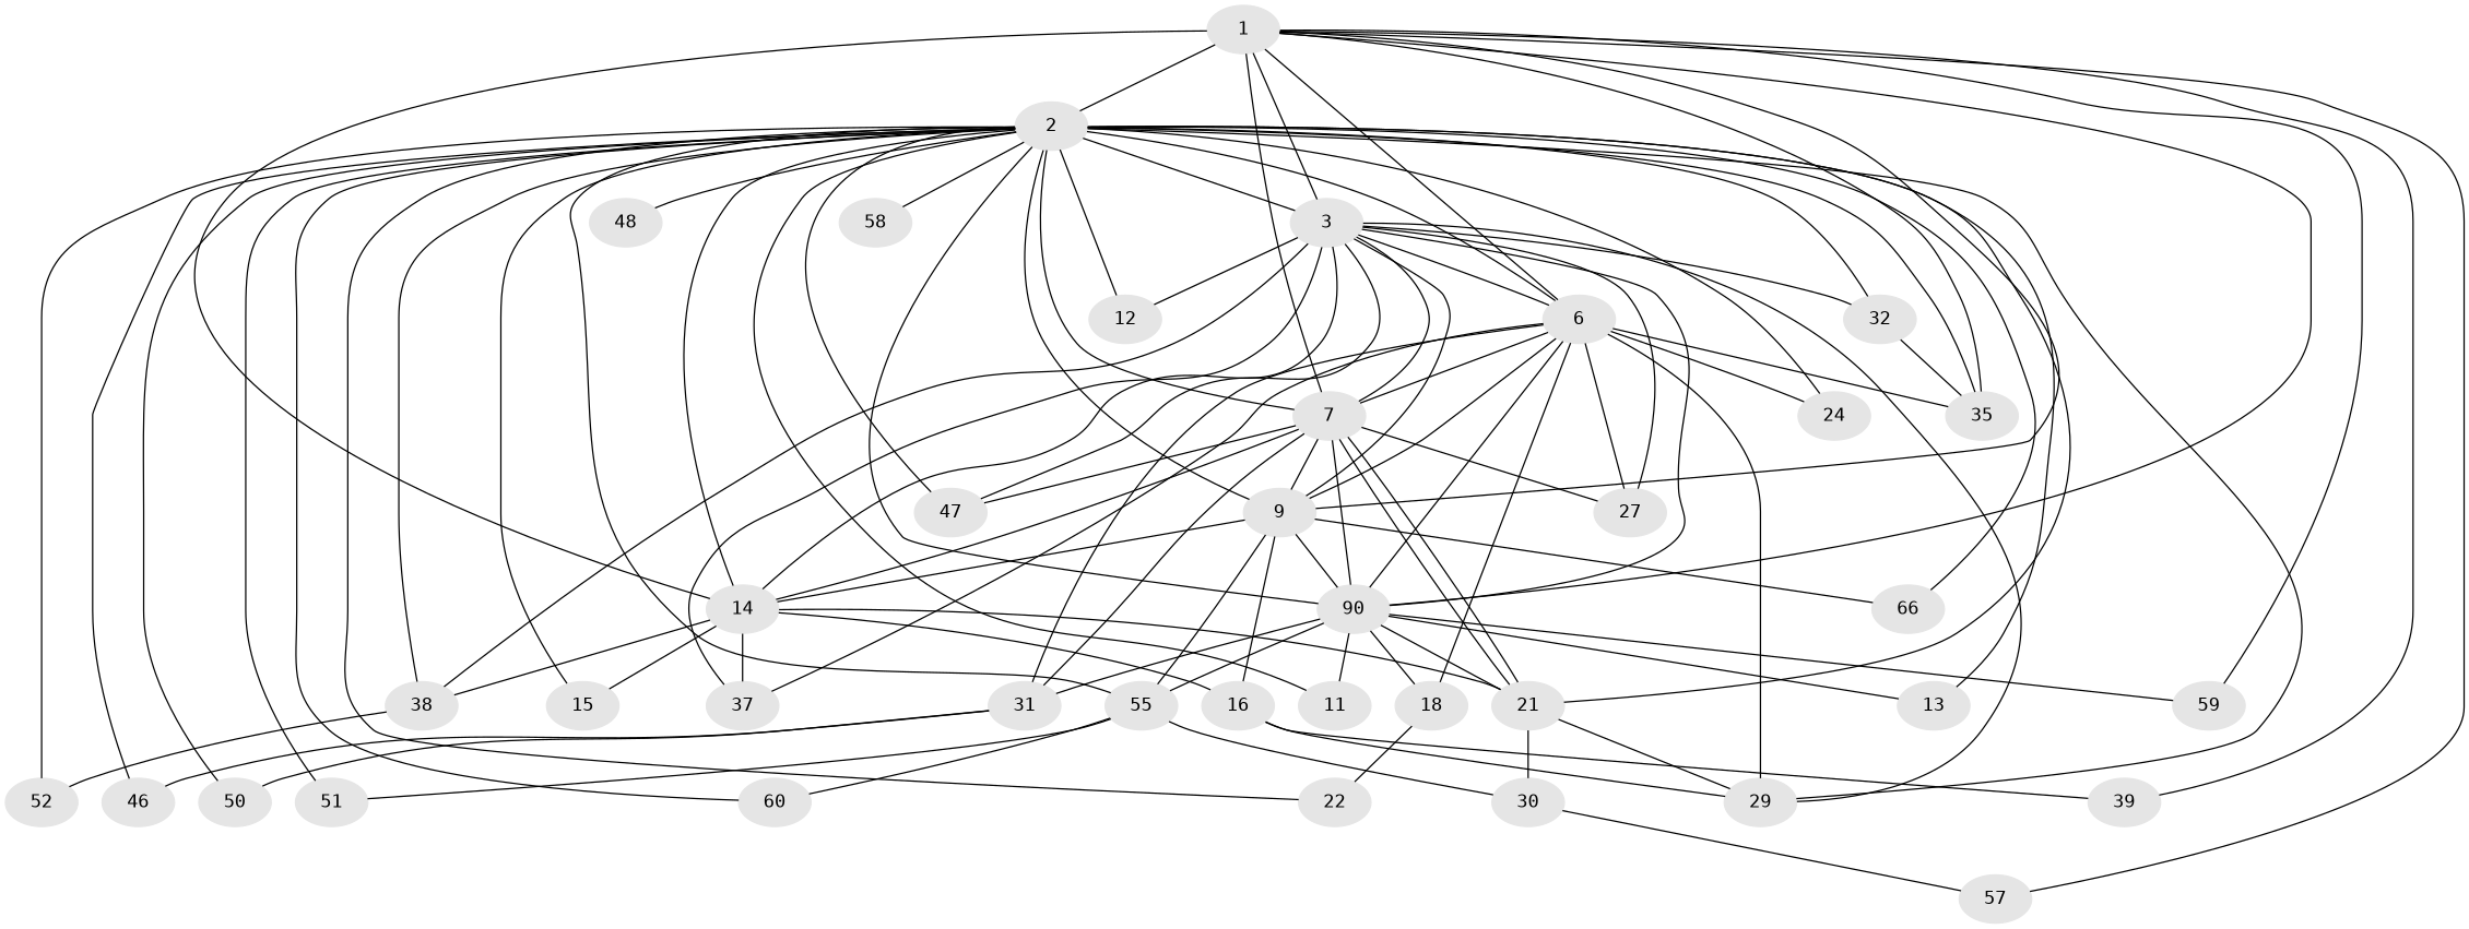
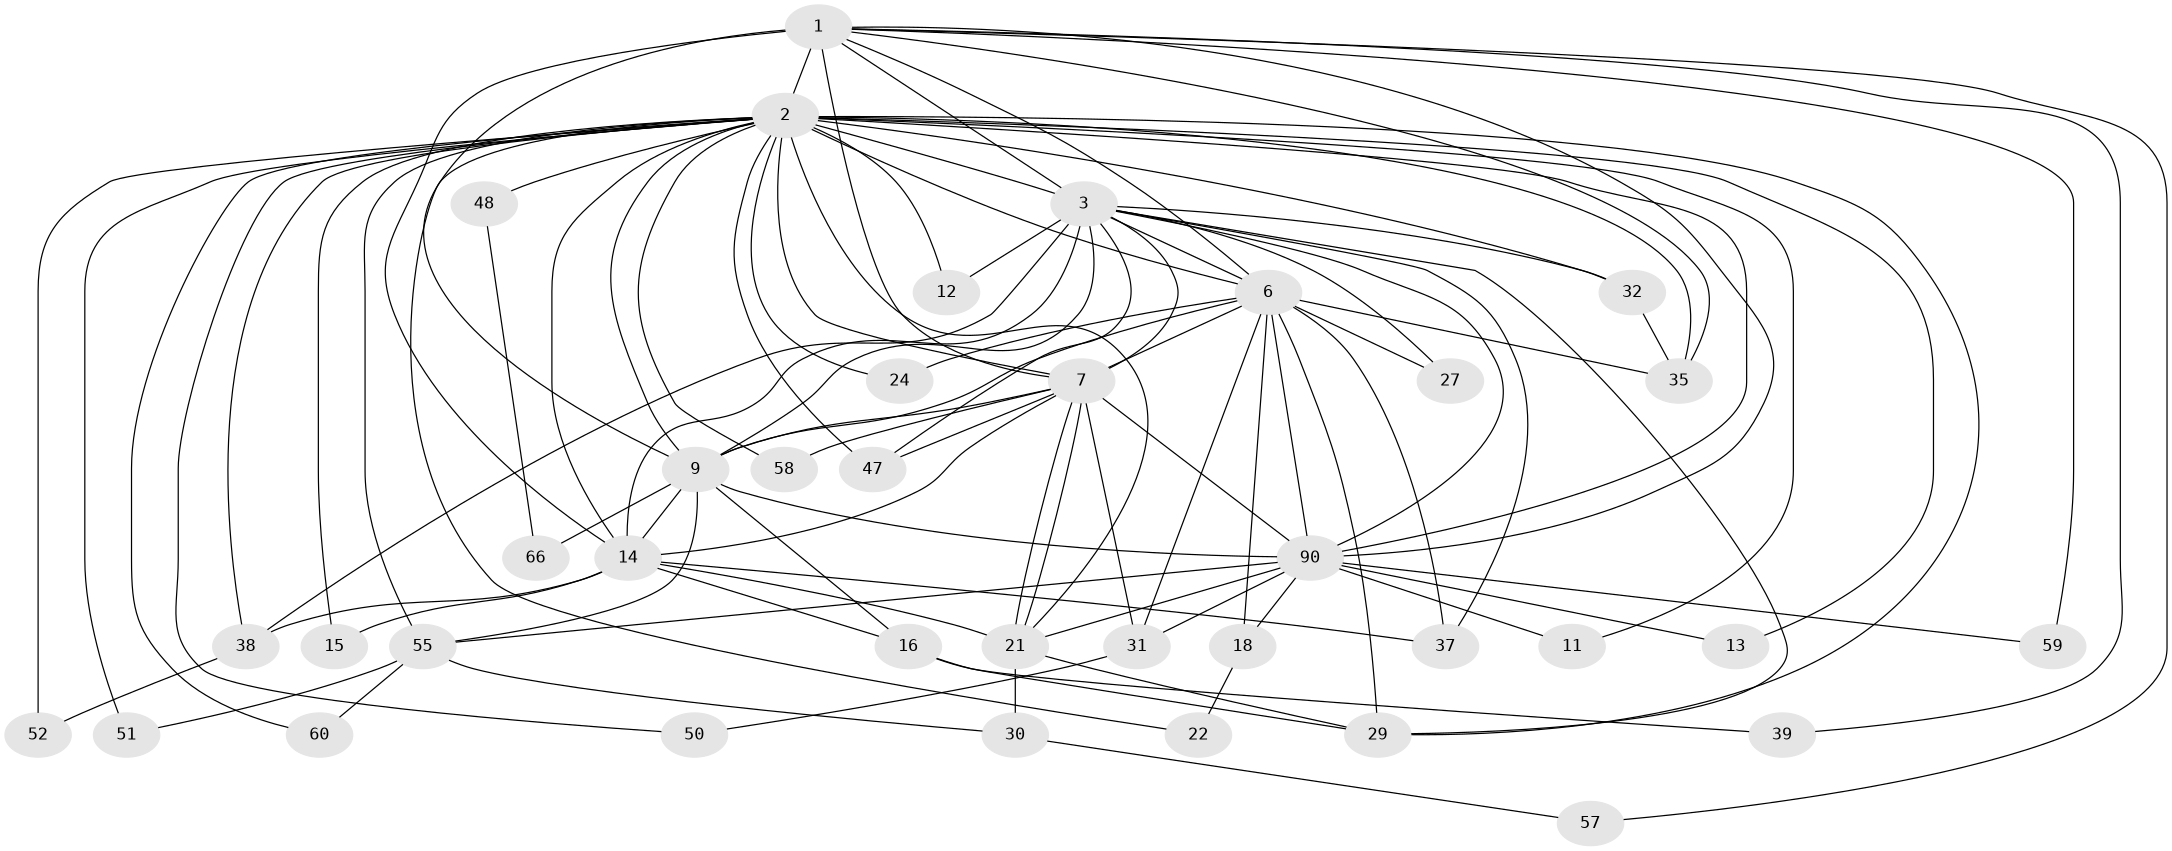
  graph {
    fontname="DejaVu Sans Mono"
    node [color=gray90 fontname="DejaVu Sans Mono" style=filled]
    edge [fontname="DejaVu Sans Mono"]
    2 [super="+61+4+5"]
    3
    6 [super="+17+36"]
    7
    9
    n6 [label=90 super="+41+20+43"]
    14 [super="+55+33"]
    32 [super="+40"]
    35 [super="+62"]
    11
    12
    13
    15
    21
    22
    24 [super="+72"]
    n17 [label=55 super="+54"]
    n18 [label=66]
    38 [super="+69+63"]
-   46
    47 [super="+56"]
    48
    50
    51
    52
    58
    60
    29 [super="+44"]
    1
    39
    57
    59
    27
    37
    18
    31
    16 [super="+65"]
    30
    2 -- 3 [weight=6]
    2 -- 6 [weight=4]
    2 -- 7 [weight=5]
    2 -- 9 [weight=4]
    2 -- n6 [weight=6]
    2 -- 14 [weight=2]
    2 -- 32
    2 -- 35
    2 -- 11
    2 -- 12
    2 -- 13
    2 -- 15
    2 -- 21
    2 -- 22
    2 -- 24 [weight=2]
    2 -- n17
-   2 -- n18
+   48 -- n18
    2 -- 38 [weight=2]
-   2 -- 46
    2 -- 47
    2 -- 48 [weight=2]
    2 -- 50
    2 -- 51 [weight=2]
    2 -- 52
    2 -- 58
    2 -- 60
    2 -- 29
    3 -- 6 [weight=2]
    3 -- 7
    3 -- 9
    3 -- n6
    3 -- 14
    3 -- 32
    3 -- 12
    3 -- 38
    3 -- 47
    3 -- 29
    3 -- 27
    3 -- 37
    6 -- 7
    6 -- 9 [weight=2]
    6 -- n6
    6 -- 35
    6 -- 24
    6 -- 29
    6 -- 27
    6 -- 37
    6 -- 18
    6 -- 31
    7 -- 9
    7 -- n6
    7 -- 14
    7 -- 21
    7 -- 21
    7 -- 47
-   7 -- 27
+   7 -- 58
    7 -- 31
    9 -- n6 [weight=2]
    9 -- 14
    9 -- n17
    9 -- n18
    9 -- 16
    n6 -- 11
    n6 -- 13
    n6 -- 21
    n6 -- n17 [weight=2]
    n6 -- 59
    n6 -- 18
    n6 -- 31
    14 -- 15
    14 -- 21
    14 -- 38
    14 -- 37
    14 -- 16
    32 -- 35
    21 -- 29
    21 -- 30
    n17 -- 51
    n17 -- 60
    n17 -- 30
    38 -- 52
    1 -- 2 [weight=6]
    1 -- 3
    1 -- 6
    1 -- 7
    1 -- 9
    1 -- n6
    1 -- 14
    1 -- 35
    1 -- 39
    1 -- 57
    1 -- 59
    18 -- 22
-   31 -- 46
    31 -- 50
    16 -- 29
    16 -- 39
    30 -- 57
  }
